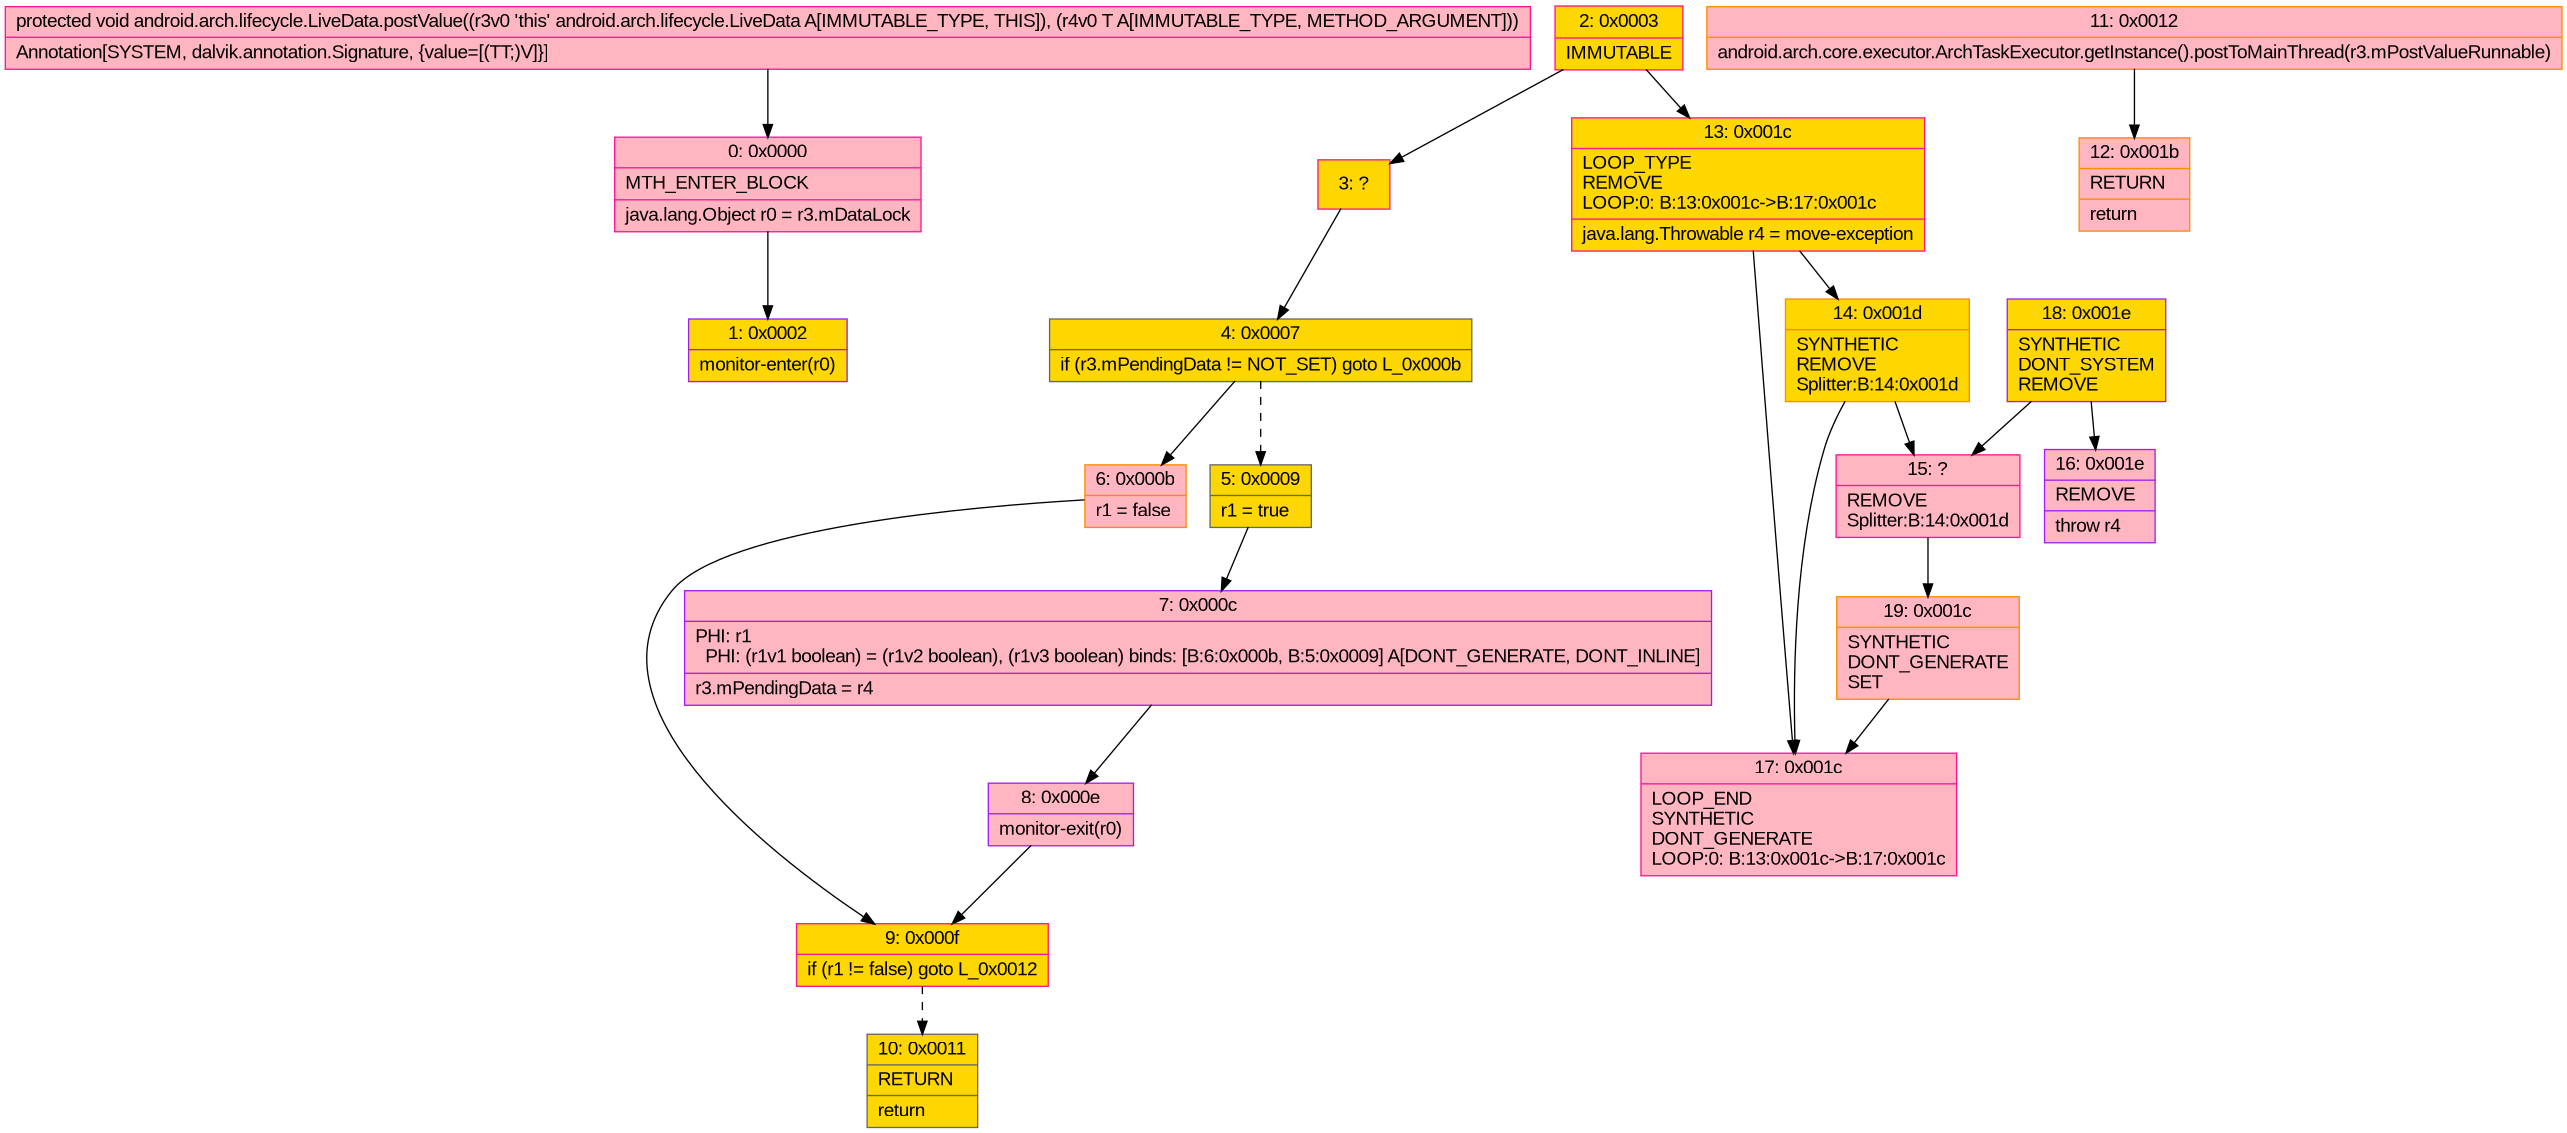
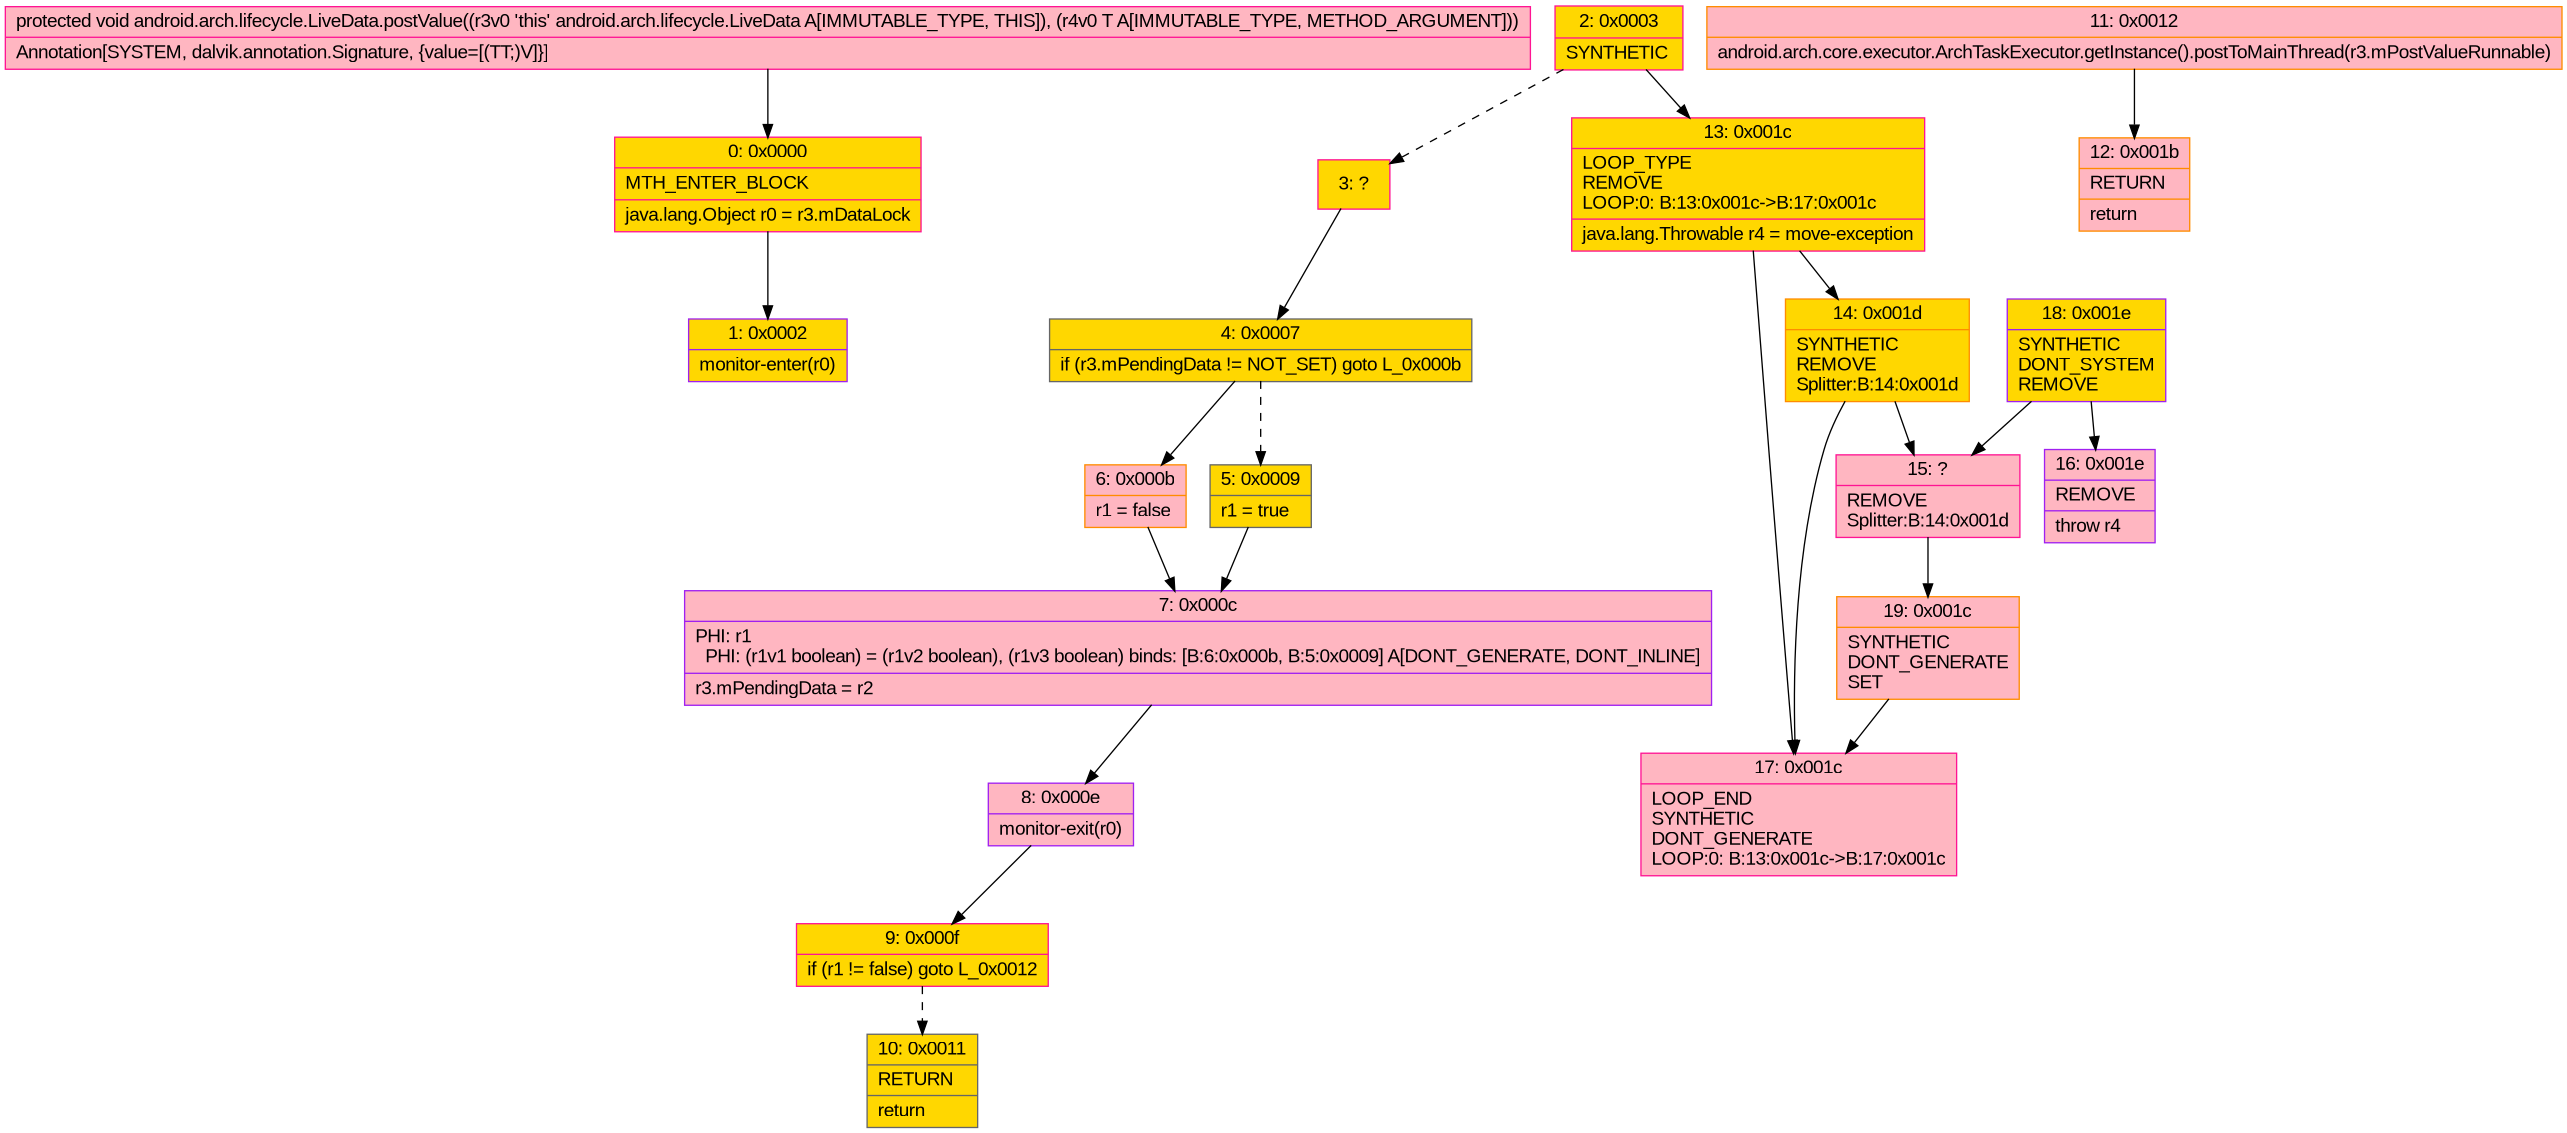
  digraph {
    fontname="Liberation Sans"
    node [color=deeppink fillcolor=lightpink fontname="Liberation Sans" shape=record style=filled]
    edge [fontname="Liberation Sans"]
-   n1 [label="{0\:\ 0x0000|MTH_ENTER_BLOCK\l|java.lang.Object r0 = r3.mDataLock\l}"]
+   n1 [fillcolor=gold label="{0\:\ 0x0000|MTH_ENTER_BLOCK\l|java.lang.Object r0 = r3.mDataLock\l}"]
    n2 [color=purple fillcolor=gold label="{1\:\ 0x0002|monitor\-enter(r0)\l}"]
-   n3 [fillcolor=gold label="{2\:\ 0x0003|IMMUTABLE\l}"]
+   n3 [fillcolor=gold label="{2\:\ 0x0003|SYNTHETIC\l}"]
    n4 [fillcolor=gold label="{3\:\ ?}"]
    n5 [fillcolor=gold label="{13\:\ 0x001c|LOOP_TYPE\lREMOVE\lLOOP:0: B:13:0x001c\-\>B:17:0x001c\l|java.lang.Throwable r4 = move\-exception\l}"]
    n6 [color=gray40 fillcolor=gold label="{4\:\ 0x0007|if (r3.mPendingData != NOT_SET) goto L_0x000b\l}"]
    n7 [color=darkorange fillcolor=gold label="{14\:\ 0x001d|SYNTHETIC\lREMOVE\lSplitter:B:14:0x001d\l}"]
    n8 [label="{17\:\ 0x001c|LOOP_END\lSYNTHETIC\lDONT_GENERATE\lLOOP:0: B:13:0x001c\-\>B:17:0x001c\l}"]
    n9 [color=gray40 fillcolor=gold label="{5\:\ 0x0009|r1 = true\l}"]
    n10 [color=darkorange label="{6\:\ 0x000b|r1 = false\l}"]
-   n11 [color=purple label="{7\:\ 0x000c|PHI: r1 \l  PHI: (r1v1 boolean) = (r1v2 boolean), (r1v3 boolean) binds: [B:6:0x000b, B:5:0x0009] A[DONT_GENERATE, DONT_INLINE]\l|r3.mPendingData = r4\l}"]
+   n11 [color=purple label="{7\:\ 0x000c|PHI: r1 \l  PHI: (r1v1 boolean) = (r1v2 boolean), (r1v3 boolean) binds: [B:6:0x000b, B:5:0x0009] A[DONT_GENERATE, DONT_INLINE]\l|r3.mPendingData = r2\l}"]
    n12 [color=purple label="{8\:\ 0x000e|monitor\-exit(r0)\l}"]
    n13 [fillcolor=gold label="{9\:\ 0x000f|if (r1 != false) goto L_0x0012\l}"]
    n14 [color=gray40 fillcolor=gold label="{10\:\ 0x0011|RETURN\l|return\l}"]
    n15 [color=darkorange label="{11\:\ 0x0012|android.arch.core.executor.ArchTaskExecutor.getInstance().postToMainThread(r3.mPostValueRunnable)\l}"]
    n16 [color=darkorange label="{12\:\ 0x001b|RETURN\l|return\l}"]
    n17 [label="{15\:\ ?|REMOVE\lSplitter:B:14:0x001d\l}"]
    n18 [color=darkorange label="{19\:\ 0x001c|SYNTHETIC\lDONT_GENERATE\lSET\l}"]
    n19 [color=purple fillcolor=gold label="{18\:\ 0x001e|SYNTHETIC\lDONT_SYSTEM\lREMOVE\l}"]
    n20 [color=purple label="{16\:\ 0x001e|REMOVE\l|throw r4\l}"]
    n21 [label="{protected void android.arch.lifecycle.LiveData.postValue((r3v0 'this' android.arch.lifecycle.LiveData A[IMMUTABLE_TYPE, THIS]), (r4v0 T A[IMMUTABLE_TYPE, METHOD_ARGUMENT]))  | Annotation[SYSTEM, dalvik.annotation.Signature, \{value=[(TT;)V]\}]\l}"]
    n1 -> n2
-   n3 -> n4
+   n3 -> n4 [style=dashed]
    n3 -> n5
    n4 -> n6
    n5 -> n7
    n5 -> n8
    n6 -> n9 [style=dashed]
    n6 -> n10
    n7 -> n8
    n7 -> n17
    n9 -> n11
-   n10 -> n13
+   n10 -> n11
    n11 -> n12
    n12 -> n13
    n13 -> n14 [style=dashed]
    n15 -> n16
    n17 -> n18
    n18 -> n8
    n19 -> n17
    n19 -> n20
    n21 -> n1
  }
